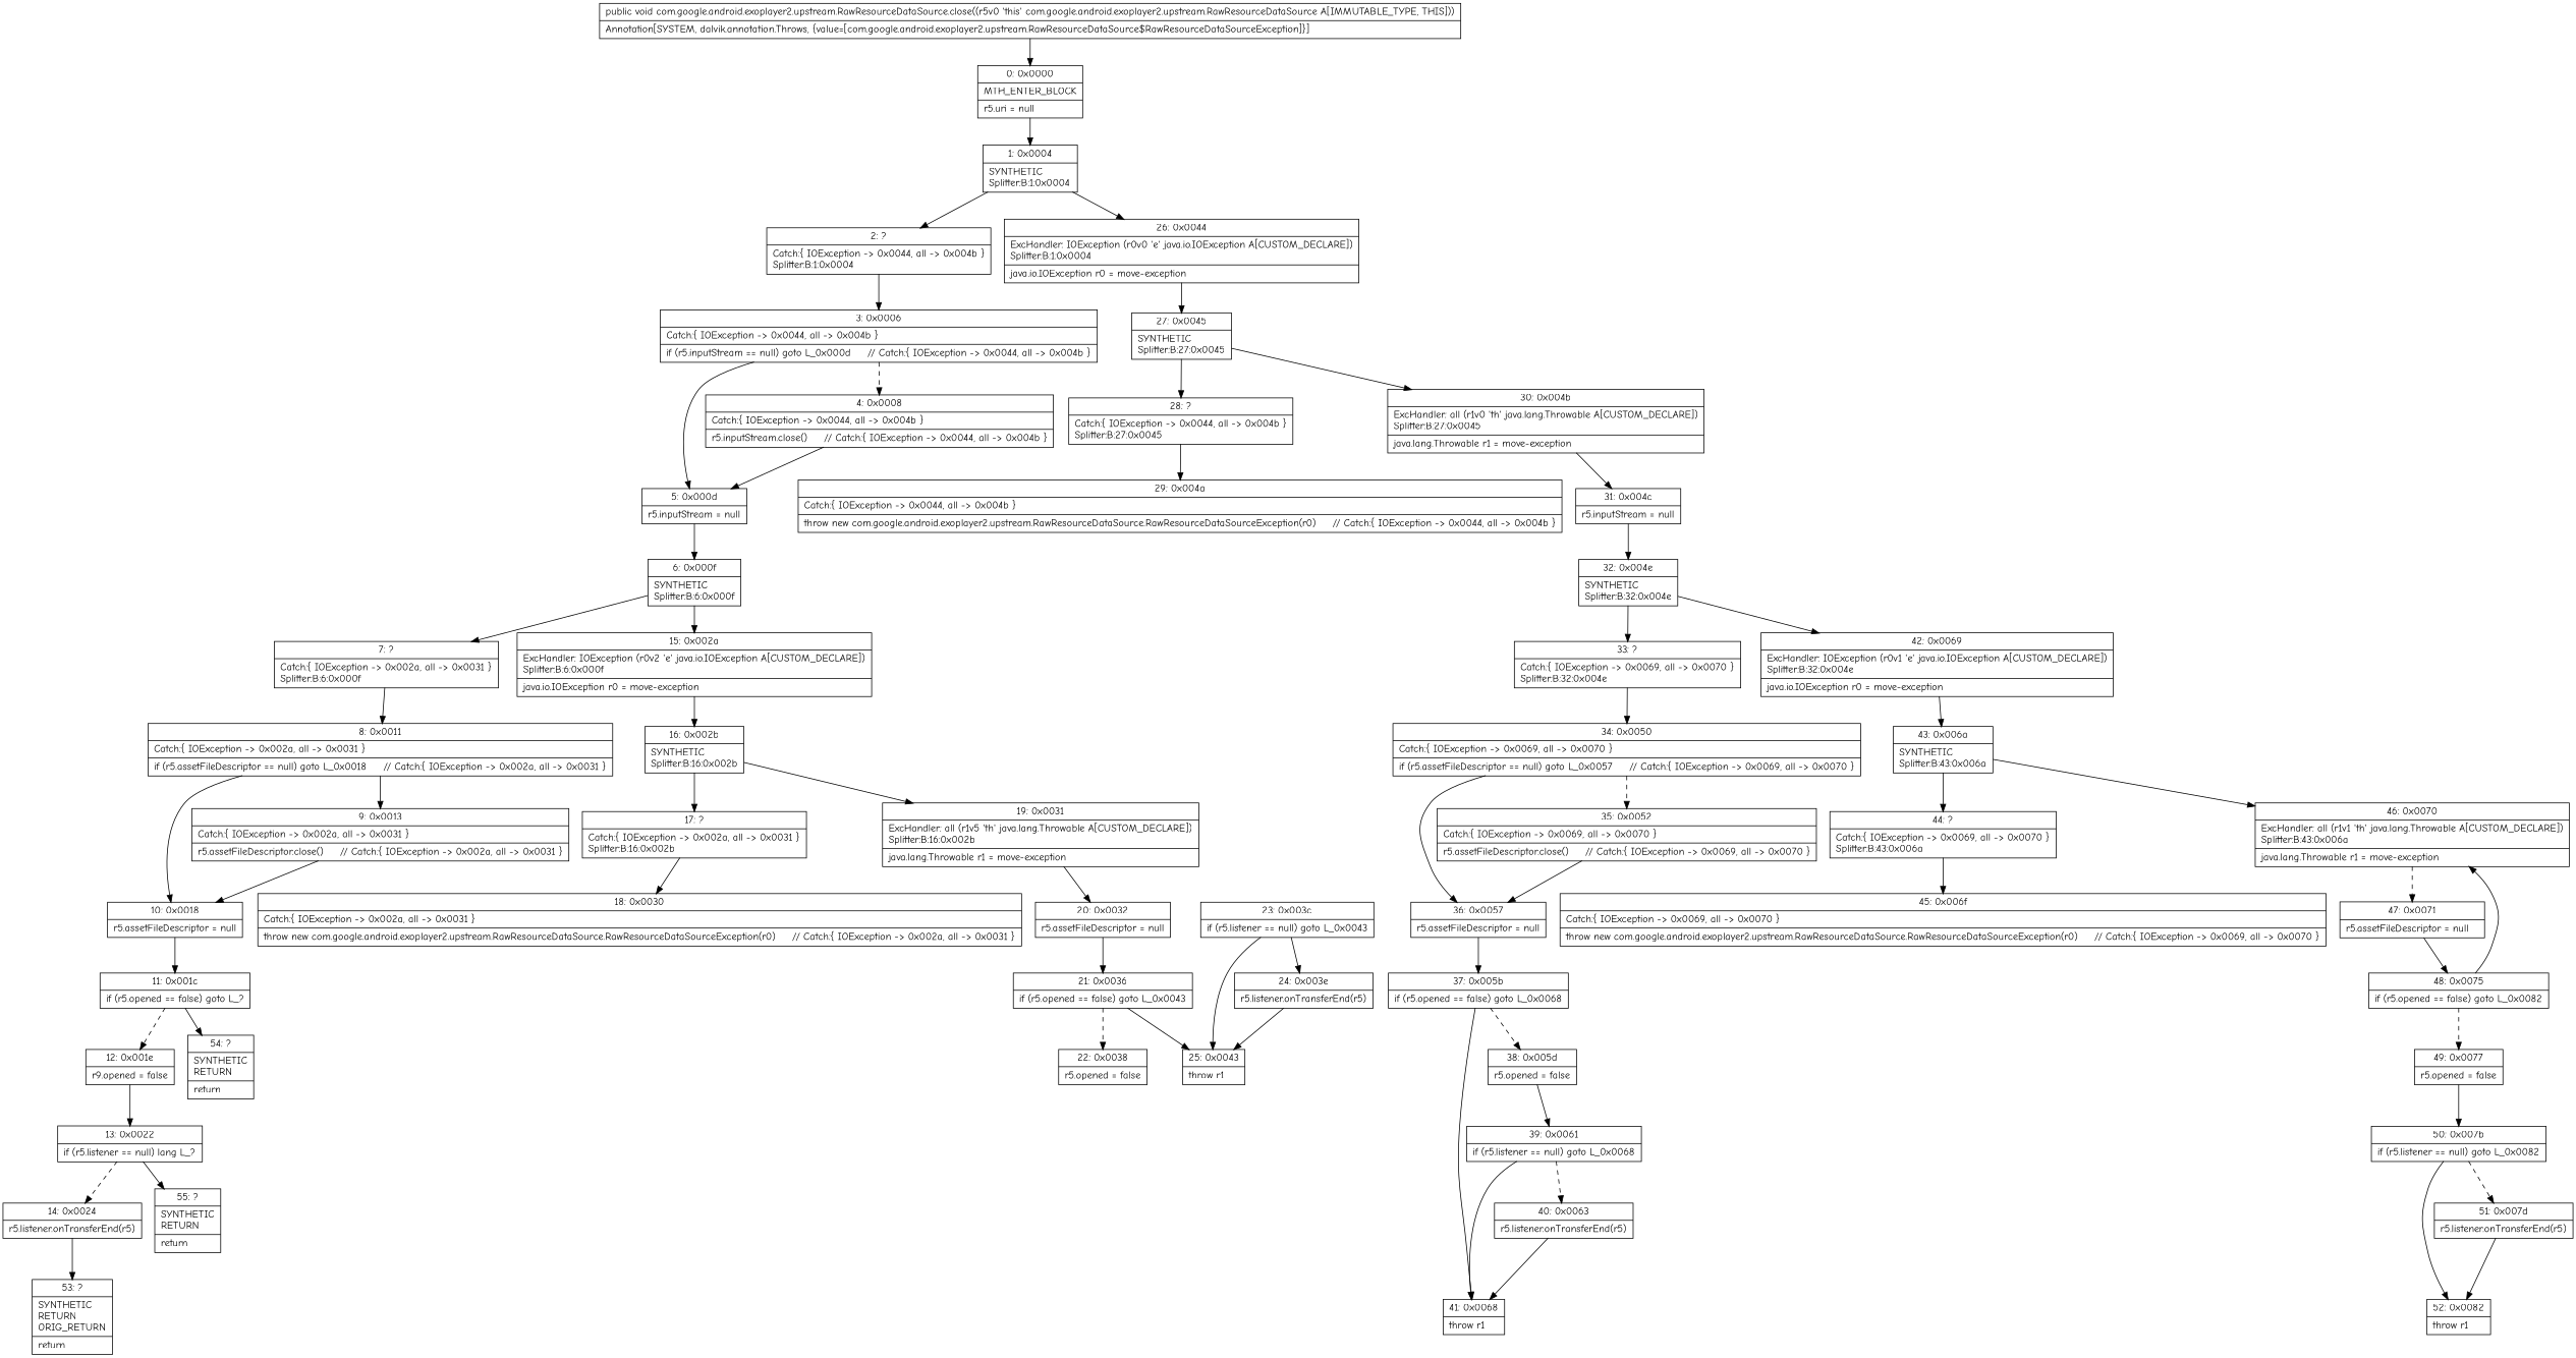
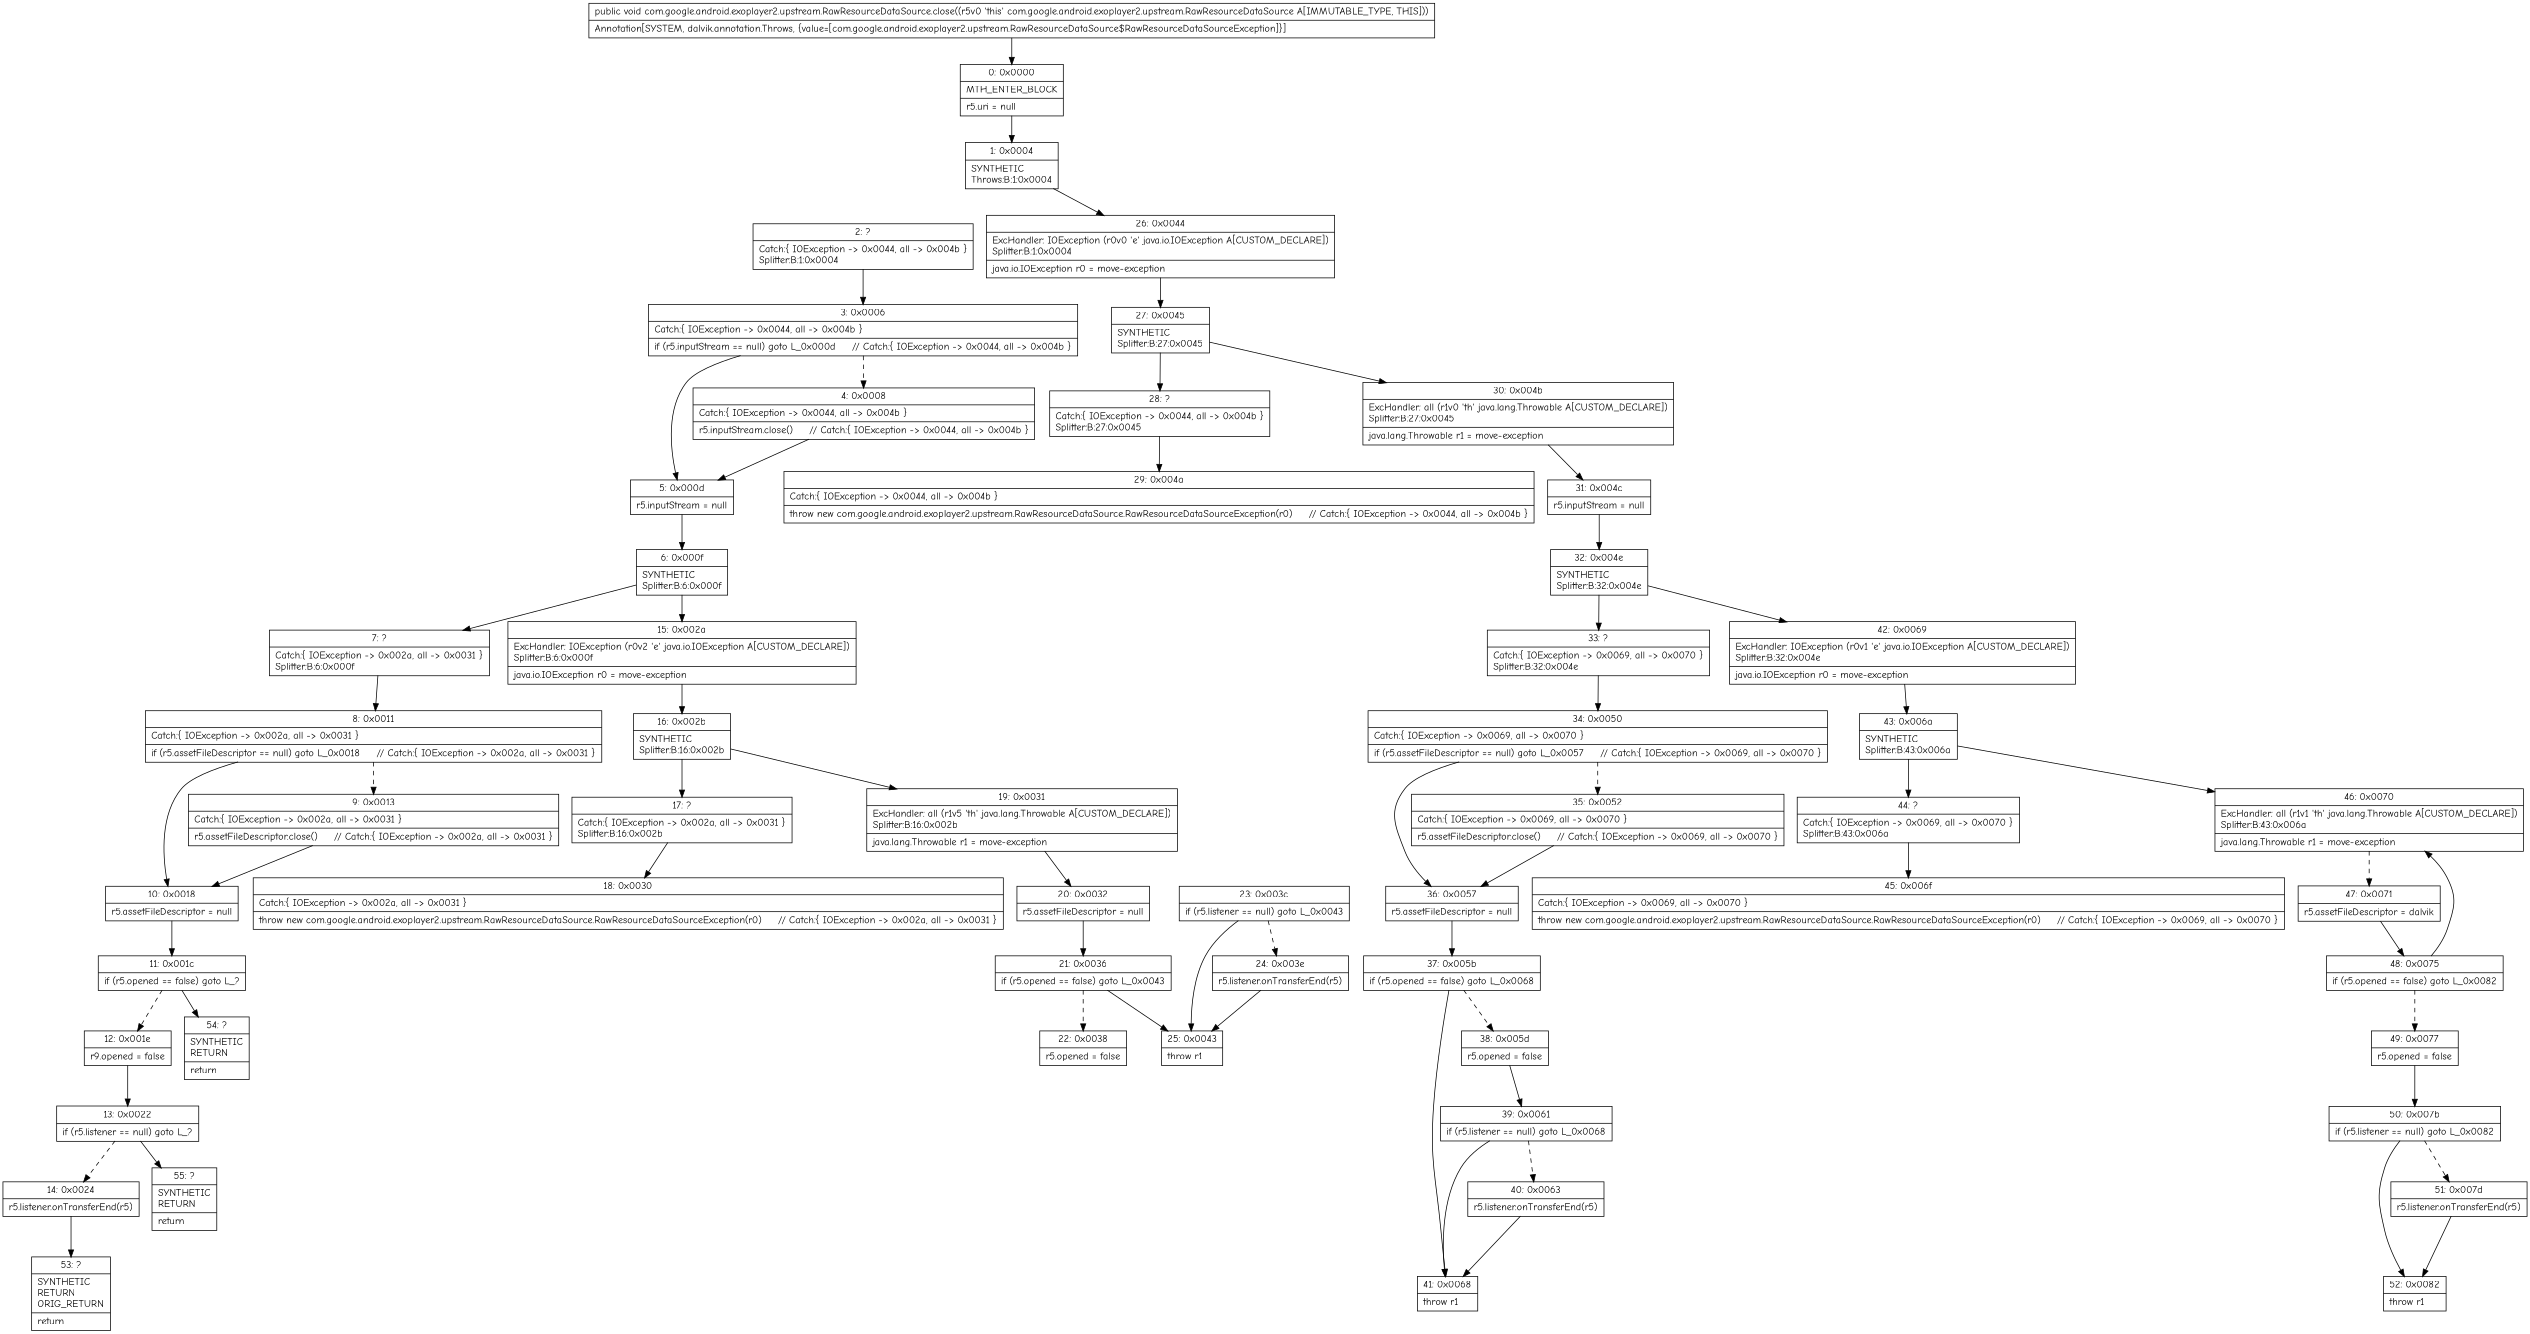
  digraph {
    fontname="Comic Neue"
    node [fontname="Comic Neue" shape=record]
    edge [fontname="Comic Neue"]
    n1 [label="{0\:\ 0x0000|MTH_ENTER_BLOCK\l|r5.uri = null\l}"]
-   n2 [label="{1\:\ 0x0004|SYNTHETIC\lSplitter:B:1:0x0004\l}"]
+   n2 [label="{1\:\ 0x0004|SYNTHETIC\lThrows:B:1:0x0004\l}"]
    n3 [label="{2\:\ ?|Catch:\{ IOException \-\> 0x0044, all \-\> 0x004b \}\lSplitter:B:1:0x0004\l}"]
    n4 [label="{26\:\ 0x0044|ExcHandler: IOException (r0v0 'e' java.io.IOException A[CUSTOM_DECLARE])\lSplitter:B:1:0x0004\l|java.io.IOException r0 = move\-exception\l}"]
    n5 [label="{3\:\ 0x0006|Catch:\{ IOException \-\> 0x0044, all \-\> 0x004b \}\l|if (r5.inputStream == null) goto L_0x000d     \/\/ Catch:\{ IOException \-\> 0x0044, all \-\> 0x004b \}\l}"]
    n6 [label="{27\:\ 0x0045|SYNTHETIC\lSplitter:B:27:0x0045\l}"]
    n7 [label="{4\:\ 0x0008|Catch:\{ IOException \-\> 0x0044, all \-\> 0x004b \}\l|r5.inputStream.close()     \/\/ Catch:\{ IOException \-\> 0x0044, all \-\> 0x004b \}\l}"]
    n8 [label="{5\:\ 0x000d|r5.inputStream = null\l}"]
    n9 [label="{6\:\ 0x000f|SYNTHETIC\lSplitter:B:6:0x000f\l}"]
    n10 [label="{7\:\ ?|Catch:\{ IOException \-\> 0x002a, all \-\> 0x0031 \}\lSplitter:B:6:0x000f\l}"]
    n11 [label="{15\:\ 0x002a|ExcHandler: IOException (r0v2 'e' java.io.IOException A[CUSTOM_DECLARE])\lSplitter:B:6:0x000f\l|java.io.IOException r0 = move\-exception\l}"]
    n12 [label="{8\:\ 0x0011|Catch:\{ IOException \-\> 0x002a, all \-\> 0x0031 \}\l|if (r5.assetFileDescriptor == null) goto L_0x0018     \/\/ Catch:\{ IOException \-\> 0x002a, all \-\> 0x0031 \}\l}"]
    n13 [label="{16\:\ 0x002b|SYNTHETIC\lSplitter:B:16:0x002b\l}"]
    n14 [label="{9\:\ 0x0013|Catch:\{ IOException \-\> 0x002a, all \-\> 0x0031 \}\l|r5.assetFileDescriptor.close()     \/\/ Catch:\{ IOException \-\> 0x002a, all \-\> 0x0031 \}\l}"]
    n15 [label="{10\:\ 0x0018|r5.assetFileDescriptor = null\l}"]
    n16 [label="{11\:\ 0x001c|if (r5.opened == false) goto L_?\l}"]
    n17 [label="{12\:\ 0x001e|r9.opened = false\l}"]
    n18 [label="{54\:\ ?|SYNTHETIC\lRETURN\l|return\l}"]
-   n19 [label="{13\:\ 0x0022|if (r5.listener == null) lang L_?\l}"]
+   n19 [label="{13\:\ 0x0022|if (r5.listener == null) goto L_?\l}"]
    n20 [label="{14\:\ 0x0024|r5.listener.onTransferEnd(r5)\l}"]
    n21 [label="{55\:\ ?|SYNTHETIC\lRETURN\l|return\l}"]
    n22 [label="{53\:\ ?|SYNTHETIC\lRETURN\lORIG_RETURN\l|return\l}"]
    n23 [label="{17\:\ ?|Catch:\{ IOException \-\> 0x002a, all \-\> 0x0031 \}\lSplitter:B:16:0x002b\l}"]
    n24 [label="{19\:\ 0x0031|ExcHandler: all (r1v5 'th' java.lang.Throwable A[CUSTOM_DECLARE])\lSplitter:B:16:0x002b\l|java.lang.Throwable r1 = move\-exception\l}"]
    n25 [label="{18\:\ 0x0030|Catch:\{ IOException \-\> 0x002a, all \-\> 0x0031 \}\l|throw new com.google.android.exoplayer2.upstream.RawResourceDataSource.RawResourceDataSourceException(r0)     \/\/ Catch:\{ IOException \-\> 0x002a, all \-\> 0x0031 \}\l}"]
    n26 [label="{20\:\ 0x0032|r5.assetFileDescriptor = null\l}"]
    n27 [label="{21\:\ 0x0036|if (r5.opened == false) goto L_0x0043\l}"]
    n28 [label="{22\:\ 0x0038|r5.opened = false\l}"]
    n29 [label="{25\:\ 0x0043|throw r1\l}"]
    n30 [label="{23\:\ 0x003c|if (r5.listener == null) goto L_0x0043\l}"]
    n31 [label="{24\:\ 0x003e|r5.listener.onTransferEnd(r5)\l}"]
    n32 [label="{28\:\ ?|Catch:\{ IOException \-\> 0x0044, all \-\> 0x004b \}\lSplitter:B:27:0x0045\l}"]
    n33 [label="{30\:\ 0x004b|ExcHandler: all (r1v0 'th' java.lang.Throwable A[CUSTOM_DECLARE])\lSplitter:B:27:0x0045\l|java.lang.Throwable r1 = move\-exception\l}"]
    n34 [label="{29\:\ 0x004a|Catch:\{ IOException \-\> 0x0044, all \-\> 0x004b \}\l|throw new com.google.android.exoplayer2.upstream.RawResourceDataSource.RawResourceDataSourceException(r0)     \/\/ Catch:\{ IOException \-\> 0x0044, all \-\> 0x004b \}\l}"]
    n35 [label="{31\:\ 0x004c|r5.inputStream = null\l}"]
    n36 [label="{32\:\ 0x004e|SYNTHETIC\lSplitter:B:32:0x004e\l}"]
    n37 [label="{33\:\ ?|Catch:\{ IOException \-\> 0x0069, all \-\> 0x0070 \}\lSplitter:B:32:0x004e\l}"]
    n38 [label="{42\:\ 0x0069|ExcHandler: IOException (r0v1 'e' java.io.IOException A[CUSTOM_DECLARE])\lSplitter:B:32:0x004e\l|java.io.IOException r0 = move\-exception\l}"]
    n39 [label="{34\:\ 0x0050|Catch:\{ IOException \-\> 0x0069, all \-\> 0x0070 \}\l|if (r5.assetFileDescriptor == null) goto L_0x0057     \/\/ Catch:\{ IOException \-\> 0x0069, all \-\> 0x0070 \}\l}"]
    n40 [label="{43\:\ 0x006a|SYNTHETIC\lSplitter:B:43:0x006a\l}"]
    n41 [label="{35\:\ 0x0052|Catch:\{ IOException \-\> 0x0069, all \-\> 0x0070 \}\l|r5.assetFileDescriptor.close()     \/\/ Catch:\{ IOException \-\> 0x0069, all \-\> 0x0070 \}\l}"]
    n42 [label="{36\:\ 0x0057|r5.assetFileDescriptor = null\l}"]
    n43 [label="{37\:\ 0x005b|if (r5.opened == false) goto L_0x0068\l}"]
    n44 [label="{38\:\ 0x005d|r5.opened = false\l}"]
    n45 [label="{41\:\ 0x0068|throw r1\l}"]
    n46 [label="{39\:\ 0x0061|if (r5.listener == null) goto L_0x0068\l}"]
    n47 [label="{40\:\ 0x0063|r5.listener.onTransferEnd(r5)\l}"]
    n48 [label="{44\:\ ?|Catch:\{ IOException \-\> 0x0069, all \-\> 0x0070 \}\lSplitter:B:43:0x006a\l}"]
    n49 [label="{46\:\ 0x0070|ExcHandler: all (r1v1 'th' java.lang.Throwable A[CUSTOM_DECLARE])\lSplitter:B:43:0x006a\l|java.lang.Throwable r1 = move\-exception\l}"]
    n50 [label="{45\:\ 0x006f|Catch:\{ IOException \-\> 0x0069, all \-\> 0x0070 \}\l|throw new com.google.android.exoplayer2.upstream.RawResourceDataSource.RawResourceDataSourceException(r0)     \/\/ Catch:\{ IOException \-\> 0x0069, all \-\> 0x0070 \}\l}"]
-   n51 [label="{47\:\ 0x0071|r5.assetFileDescriptor = null\l}"]
+   n51 [label="{47\:\ 0x0071|r5.assetFileDescriptor = dalvik\l}"]
    n52 [label="{48\:\ 0x0075|if (r5.opened == false) goto L_0x0082\l}"]
    n53 [label="{49\:\ 0x0077|r5.opened = false\l}"]
    n54 [label="{50\:\ 0x007b|if (r5.listener == null) goto L_0x0082\l}"]
    n55 [label="{52\:\ 0x0082|throw r1\l}"]
    n56 [label="{51\:\ 0x007d|r5.listener.onTransferEnd(r5)\l}"]
    n57 [label="{public void com.google.android.exoplayer2.upstream.RawResourceDataSource.close((r5v0 'this' com.google.android.exoplayer2.upstream.RawResourceDataSource A[IMMUTABLE_TYPE, THIS]))  | Annotation[SYSTEM, dalvik.annotation.Throws, \{value=[com.google.android.exoplayer2.upstream.RawResourceDataSource$RawResourceDataSourceException]\}]\l}"]
    n1 -> n2
-   n2 -> n3
    n2 -> n4
    n3 -> n5
    n4 -> n6
    n5 -> n7 [style=dashed]
    n5 -> n8
    n6 -> n32
    n6 -> n33
    n7 -> n8
    n8 -> n9
    n9 -> n10
    n9 -> n11
    n10 -> n12
    n11 -> n13
-   n12 -> n14 [style=solid]
+   n12 -> n14 [style=dashed]
    n12 -> n15
    n13 -> n23
    n13 -> n24
    n14 -> n15
    n15 -> n16
    n16 -> n17 [style=dashed]
    n16 -> n18
    n17 -> n19
    n19 -> n20 [style=dashed]
    n19 -> n21
    n20 -> n22
    n23 -> n25
    n24 -> n26
    n26 -> n27
    n27 -> n28 [style=dashed]
    n27 -> n29
    n30 -> n29
-   n30 -> n31 [style=solid]
+   n30 -> n31 [style=dashed]
    n31 -> n29
    n32 -> n34
    n33 -> n35
    n35 -> n36
    n36 -> n37
    n36 -> n38
    n37 -> n39
    n38 -> n40
    n39 -> n41 [style=dashed]
    n39 -> n42
    n40 -> n48
    n40 -> n49
    n41 -> n42
    n42 -> n43
    n43 -> n44 [style=dashed]
    n43 -> n45
    n44 -> n46
    n46 -> n45
    n46 -> n47 [style=dashed]
    n47 -> n45
    n48 -> n50
    n49 -> n51 [style=dashed]
    n51 -> n52
    n52 -> n49
    n52 -> n53 [style=dashed]
    n53 -> n54
    n54 -> n55
    n54 -> n56 [style=dashed]
    n56 -> n55
    n57 -> n1
  }
